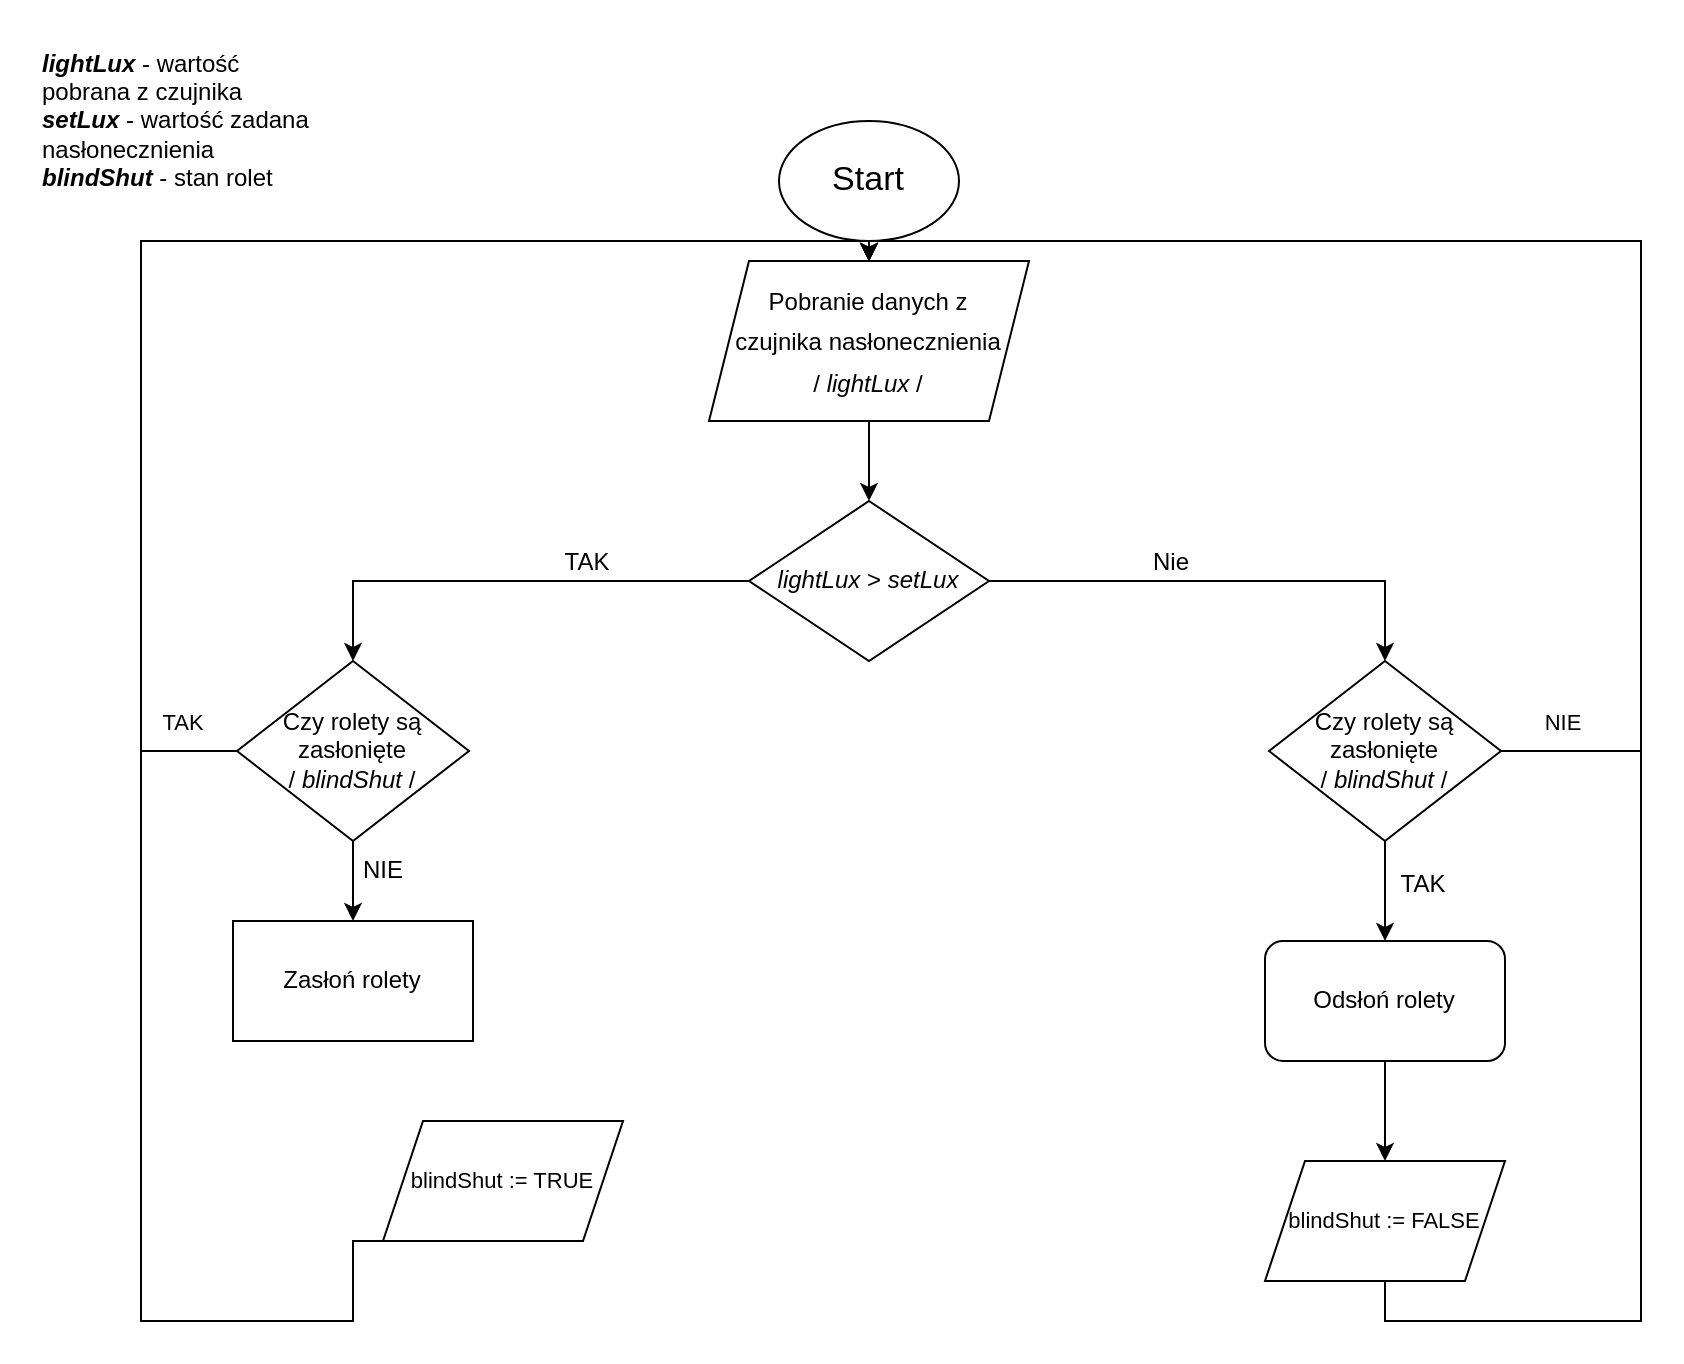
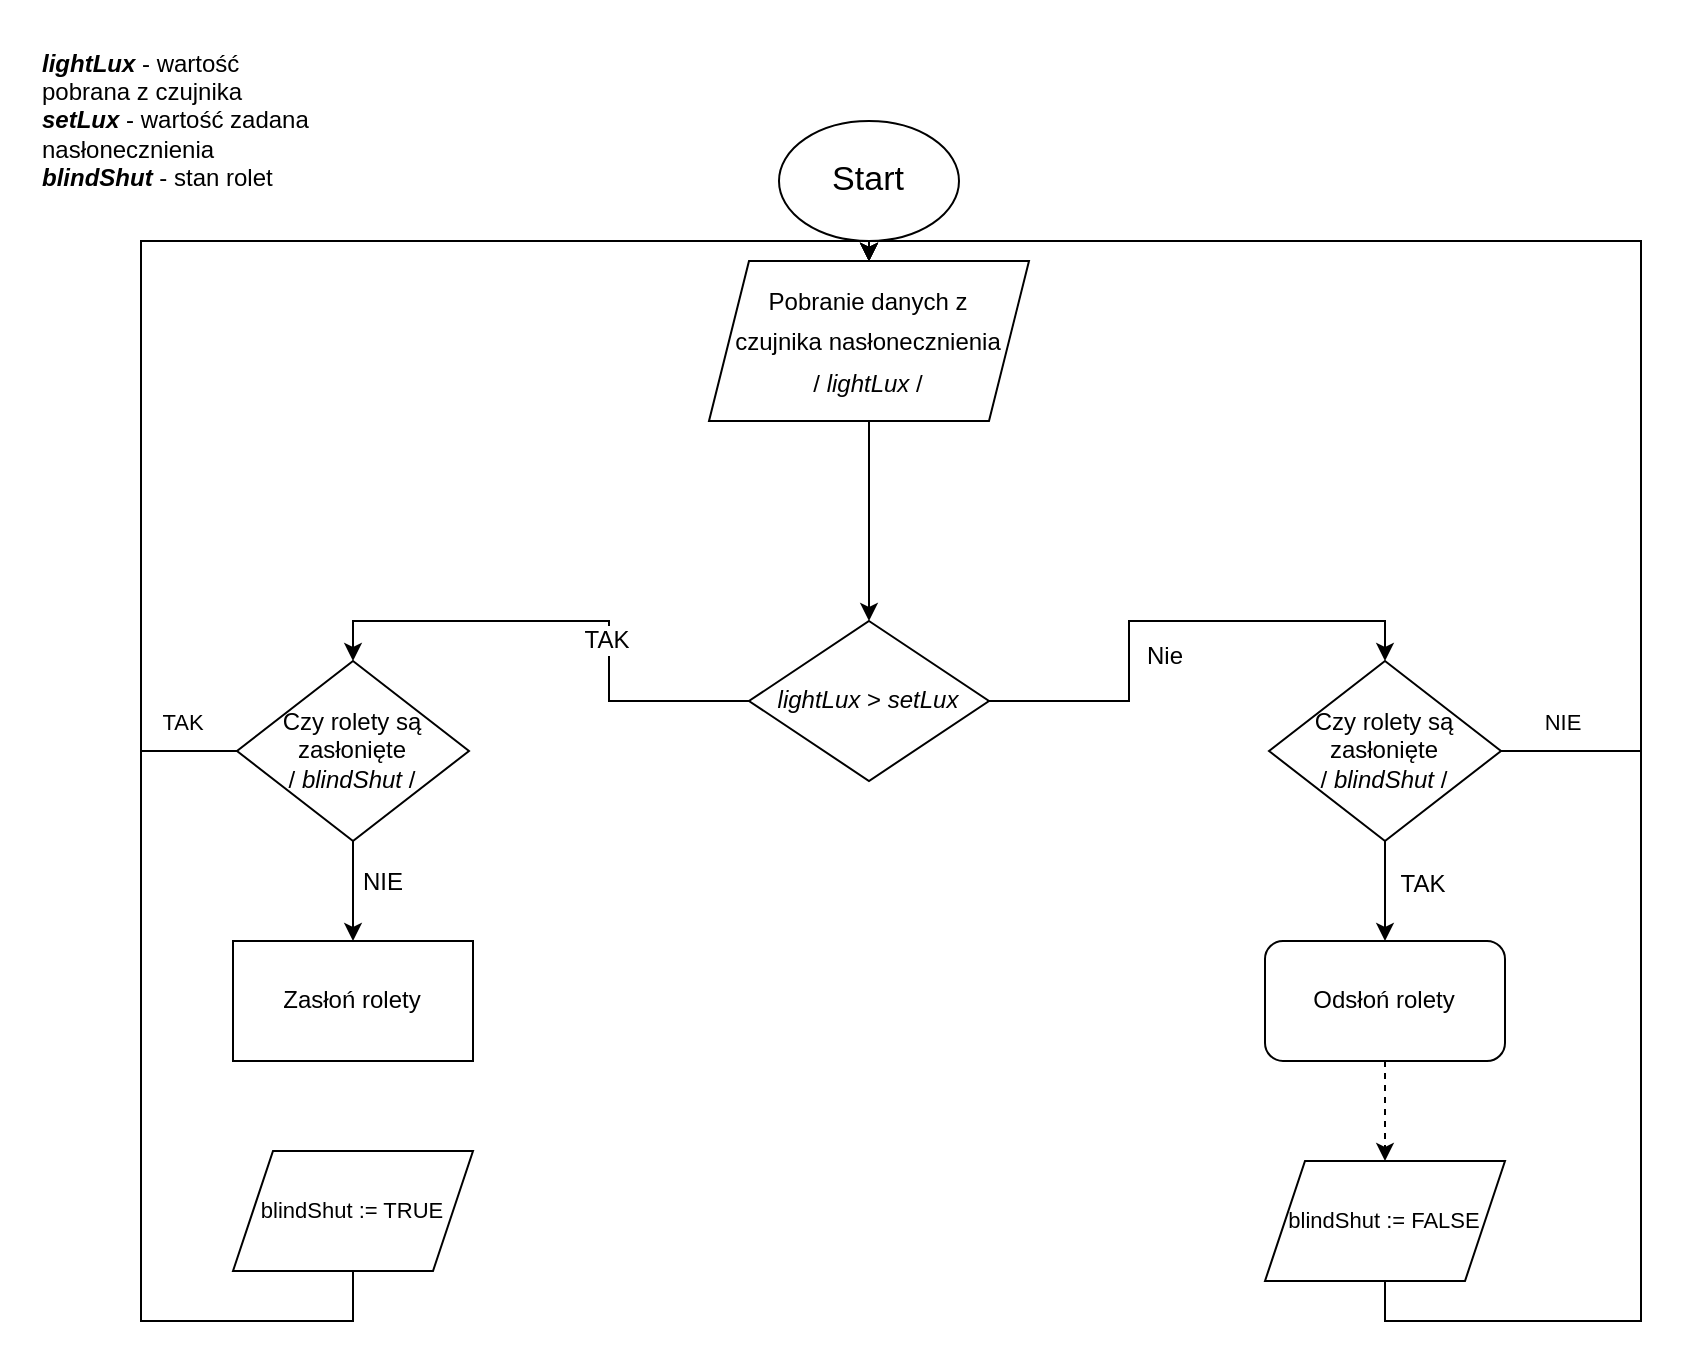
  <mxCell id="0" />
  <mxCell id="1" parent="0" />
  <mxCell id="2" style="edgeStyle=orthogonalEdgeStyle;rounded=0;orthogonalLoop=1;jettySize=auto;html=1;exitX=0.5;exitY=1;exitDx=0;exitDy=0;entryX=0.5;entryY=0;entryDx=0;entryDy=0;fontSize=12;" parent="1" source="3" target="5" edge="1"><mxGeometry relative="1" as="geometry" /></mxCell>
  <mxCell id="3" value="Start" style="ellipse;whiteSpace=wrap;html=1;fontSize=17;" parent="1" vertex="1"><mxGeometry x="389" y="60" width="90" height="60" as="geometry" /></mxCell>
  <mxCell id="4" style="edgeStyle=orthogonalEdgeStyle;rounded=0;orthogonalLoop=1;jettySize=auto;html=1;exitX=0.5;exitY=1;exitDx=0;exitDy=0;entryX=0.5;entryY=0;entryDx=0;entryDy=0;fontSize=12;" parent="1" source="5" target="10" edge="1"><mxGeometry relative="1" as="geometry" /></mxCell>
  <mxCell id="5" value="&lt;div&gt;&lt;font style=&quot;font-size: 12px&quot;&gt;Pobranie danych z &lt;br&gt;&lt;/font&gt;&lt;/div&gt;&lt;div&gt;&lt;font style=&quot;font-size: 12px&quot;&gt;czujnika nasłonecznienia&lt;/font&gt;&lt;/div&gt;&lt;div&gt;&lt;font style=&quot;font-size: 12px&quot;&gt;/ &lt;i&gt;lightLux &lt;/i&gt;/&lt;br&gt;&lt;/font&gt;&lt;/div&gt;" style="shape=parallelogram;perimeter=parallelogramPerimeter;whiteSpace=wrap;html=1;fixedSize=1;fontSize=17;" parent="1" vertex="1"><mxGeometry x="354" y="130" width="160" height="80" as="geometry" /></mxCell>
  <mxCell id="6" style="edgeStyle=orthogonalEdgeStyle;rounded=0;orthogonalLoop=1;jettySize=auto;html=1;exitX=0;exitY=0.5;exitDx=0;exitDy=0;fontSize=12;entryX=0.5;entryY=0;entryDx=0;entryDy=0;" parent="1" source="10" target="19" edge="1"><mxGeometry relative="1" as="geometry"><mxPoint x="190" y="290" as="targetPoint" /></mxGeometry></mxCell>
  <mxCell id="7" value="TAK" style="edgeLabel;html=1;align=center;verticalAlign=middle;resizable=0;points=[];fontSize=12;" parent="6" vertex="1" connectable="0"><mxGeometry x="-0.312" y="2" relative="1" as="geometry"><mxPoint y="-12" as="offset" /></mxGeometry></mxCell>
  <mxCell id="8" style="edgeStyle=orthogonalEdgeStyle;rounded=0;orthogonalLoop=1;jettySize=auto;html=1;exitX=1;exitY=0.5;exitDx=0;exitDy=0;fontSize=12;entryX=0.5;entryY=0;entryDx=0;entryDy=0;" parent="1" source="10" target="24" edge="1"><mxGeometry relative="1" as="geometry"><mxPoint x="680" y="290" as="targetPoint" /></mxGeometry></mxCell>
  <mxCell id="9" value="Nie" style="edgeLabel;html=1;align=center;verticalAlign=middle;resizable=0;points=[];fontSize=12;" parent="8" vertex="1" connectable="0"><mxGeometry x="-0.372" y="-2" relative="1" as="geometry"><mxPoint x="15" y="-12" as="offset" /></mxGeometry></mxCell>
- <mxCell id="10" value="&lt;i&gt;lightLux &lt;/i&gt;&amp;gt; &lt;i&gt;setLux&lt;/i&gt;" style="rhombus;whiteSpace=wrap;html=1;fontSize=12;" parent="1" vertex="1"><mxGeometry x="374" y="250" width="120" height="80" as="geometry" /></mxCell>
- <mxCell id="11" value="Zasłoń rolety" style="rounded=0;whiteSpace=wrap;html=1;fontSize=12;" parent="1" vertex="1"><mxGeometry x="116" y="460" width="120" height="60" as="geometry" /></mxCell>
- <mxCell id="12" value="" style="edgeStyle=orthogonalEdgeStyle;rounded=0;orthogonalLoop=1;jettySize=auto;html=1;fontSize=11;" parent="1" source="13" target="28" edge="1"><mxGeometry relative="1" as="geometry" /></mxCell>
+ <mxCell id="10" value="&lt;i&gt;lightLux &lt;/i&gt;&amp;gt; &lt;i&gt;setLux&lt;/i&gt;" style="rhombus;whiteSpace=wrap;html=1;fontSize=12;" parent="1" vertex="1"><mxGeometry x="374" y="310" width="120" height="80" as="geometry" /></mxCell>
+ <mxCell id="11" value="Zasłoń rolety" style="rounded=0;whiteSpace=wrap;html=1;fontSize=12;" parent="1" vertex="1"><mxGeometry x="116" y="470" width="120" height="60" as="geometry" /></mxCell>
+ <mxCell id="12" value="" style="edgeStyle=orthogonalEdgeStyle;rounded=0;orthogonalLoop=1;jettySize=auto;html=1;fontSize=11;dashed=1;" parent="1" source="13" target="28" edge="1"><mxGeometry relative="1" as="geometry" /></mxCell>
  <mxCell id="13" value="Odsłoń rolety" style="whiteSpace=wrap;html=1;fontSize=12;rounded=1;" parent="1" vertex="1"><mxGeometry x="632" y="470" width="120" height="60" as="geometry" /></mxCell>
  <mxCell id="14" value="&lt;div align=&quot;left&quot;&gt;&lt;b&gt;&lt;i&gt;lightLux &lt;/i&gt;&lt;/b&gt;- wartość pobrana z czujnika&lt;/div&gt;&lt;div align=&quot;left&quot;&gt;&lt;b&gt;&lt;i&gt;setLux&lt;/i&gt;&lt;/b&gt; - wartość zadana nasłonecznienia&lt;/div&gt;&lt;div align=&quot;left&quot;&gt;&lt;i&gt;&lt;b&gt;blindShut &lt;/b&gt;&lt;/i&gt;- stan rolet&lt;br&gt;&lt;/div&gt;" style="text;html=1;strokeColor=none;fillColor=none;align=center;verticalAlign=middle;whiteSpace=wrap;rounded=0;fontSize=12;" parent="1" vertex="1"><mxGeometry width="140" height="80" as="geometry" x="20" y="20" /></mxCell>
  <mxCell id="15" value="" style="edgeStyle=orthogonalEdgeStyle;rounded=0;orthogonalLoop=1;jettySize=auto;html=1;fontSize=12;" parent="1" source="19" target="11" edge="1"><mxGeometry relative="1" as="geometry" /></mxCell>
  <mxCell id="16" value="NIE" style="edgeLabel;html=1;align=center;verticalAlign=middle;resizable=0;points=[];fontSize=12;" parent="15" vertex="1" connectable="0"><mxGeometry x="0.293" y="1" relative="1" as="geometry"><mxPoint x="13" y="-12" as="offset" /></mxGeometry></mxCell>
  <mxCell id="17" style="edgeStyle=orthogonalEdgeStyle;rounded=0;orthogonalLoop=1;jettySize=auto;html=1;entryX=0.5;entryY=0;entryDx=0;entryDy=0;fontSize=11;" parent="1" source="19" target="5" edge="1"><mxGeometry relative="1" as="geometry"><Array as="points"><mxPoint x="70" y="375" /><mxPoint x="70" y="120" /><mxPoint x="434" y="120" /></Array></mxGeometry></mxCell>
  <mxCell id="18" value="TAK" style="edgeLabel;html=1;align=center;verticalAlign=middle;resizable=0;points=[];fontSize=11;" parent="17" vertex="1" connectable="0"><mxGeometry x="-0.902" y="-1" relative="1" as="geometry"><mxPoint x="5" y="-14" as="offset" /></mxGeometry></mxCell>
  <mxCell id="19" value="&lt;div&gt;Czy rolety są zasłonięte&lt;/div&gt;&lt;div&gt;/ &lt;i&gt;blindShut&lt;/i&gt; / &lt;br&gt;&lt;/div&gt;" style="rhombus;whiteSpace=wrap;html=1;fontSize=12;" parent="1" vertex="1"><mxGeometry x="118" y="330" width="116" height="90" as="geometry" /></mxCell>
  <mxCell id="20" value="" style="edgeStyle=orthogonalEdgeStyle;rounded=0;orthogonalLoop=1;jettySize=auto;html=1;fontSize=12;" parent="1" source="24" target="13" edge="1"><mxGeometry relative="1" as="geometry"><Array as="points"><mxPoint x="692" y="440" /><mxPoint x="692" y="440" /></Array></mxGeometry></mxCell>
  <mxCell id="21" value="TAK" style="edgeLabel;html=1;align=center;verticalAlign=middle;resizable=0;points=[];fontSize=12;" parent="20" vertex="1" connectable="0"><mxGeometry x="-0.173" y="1" relative="1" as="geometry"><mxPoint x="17" as="offset" /></mxGeometry></mxCell>
  <mxCell id="22" style="edgeStyle=orthogonalEdgeStyle;rounded=0;orthogonalLoop=1;jettySize=auto;html=1;exitX=1;exitY=0.5;exitDx=0;exitDy=0;entryX=0.5;entryY=0;entryDx=0;entryDy=0;fontSize=11;" parent="1" source="24" target="5" edge="1"><mxGeometry relative="1" as="geometry"><Array as="points"><mxPoint x="820" y="375" /><mxPoint x="820" y="120" /><mxPoint x="434" y="120" /></Array></mxGeometry></mxCell>
  <mxCell id="23" value="NIE" style="edgeLabel;html=1;align=center;verticalAlign=middle;resizable=0;points=[];fontSize=11;" parent="22" vertex="1" connectable="0"><mxGeometry x="-0.852" y="-1" relative="1" as="geometry"><mxPoint x="-23" y="-16" as="offset" /></mxGeometry></mxCell>
  <mxCell id="24" value="&lt;div&gt;Czy rolety są zasłonięte&lt;/div&gt;&lt;div&gt;/ &lt;i&gt;blindShut&lt;/i&gt; / &lt;br&gt;&lt;/div&gt;" style="rhombus;whiteSpace=wrap;html=1;fontSize=12;" parent="1" vertex="1"><mxGeometry x="634" y="330" width="116" height="90" as="geometry" /></mxCell>
  <mxCell id="25" style="edgeStyle=orthogonalEdgeStyle;rounded=0;orthogonalLoop=1;jettySize=auto;html=1;exitX=0.5;exitY=1;exitDx=0;exitDy=0;fontSize=11;entryX=0.5;entryY=0;entryDx=0;entryDy=0;" parent="1" source="26" target="5" edge="1"><mxGeometry relative="1" as="geometry"><mxPoint x="350" y="100" as="targetPoint" /><Array as="points"><mxPoint x="176" y="660" /><mxPoint x="70" y="660" /><mxPoint x="70" y="120" /><mxPoint x="434" y="120" /></Array></mxGeometry></mxCell>
- <mxCell id="26" value="&lt;font style=&quot;font-size: 11px&quot;&gt;blindShut := TRUE&lt;br&gt;&lt;/font&gt;" style="shape=parallelogram;perimeter=parallelogramPerimeter;whiteSpace=wrap;html=1;fixedSize=1;fontSize=12;" parent="1" vertex="1"><mxGeometry x="191" y="560" width="120" height="60" as="geometry" /></mxCell>
+ <mxCell id="26" value="&lt;font style=&quot;font-size: 11px&quot;&gt;blindShut := TRUE&lt;br&gt;&lt;/font&gt;" style="shape=parallelogram;perimeter=parallelogramPerimeter;whiteSpace=wrap;html=1;fixedSize=1;fontSize=12;" parent="1" vertex="1"><mxGeometry x="116" y="575" width="120" height="60" as="geometry" /></mxCell>
  <mxCell id="27" style="edgeStyle=orthogonalEdgeStyle;rounded=0;orthogonalLoop=1;jettySize=auto;html=1;entryX=0.5;entryY=0;entryDx=0;entryDy=0;fontSize=11;exitX=0.5;exitY=1;exitDx=0;exitDy=0;" parent="1" source="28" target="5" edge="1"><mxGeometry relative="1" as="geometry"><Array as="points"><mxPoint x="692" y="660" /><mxPoint x="820" y="660" /><mxPoint x="820" y="120" /><mxPoint x="434" y="120" /></Array></mxGeometry></mxCell>
  <mxCell id="28" value="&lt;font style=&quot;font-size: 11px&quot;&gt;blindShut := FALSE&lt;br&gt;&lt;/font&gt;" style="shape=parallelogram;perimeter=parallelogramPerimeter;whiteSpace=wrap;html=1;fixedSize=1;fontSize=12;" parent="1" vertex="1"><mxGeometry x="632" y="580" width="120" height="60" as="geometry" /></mxCell>
